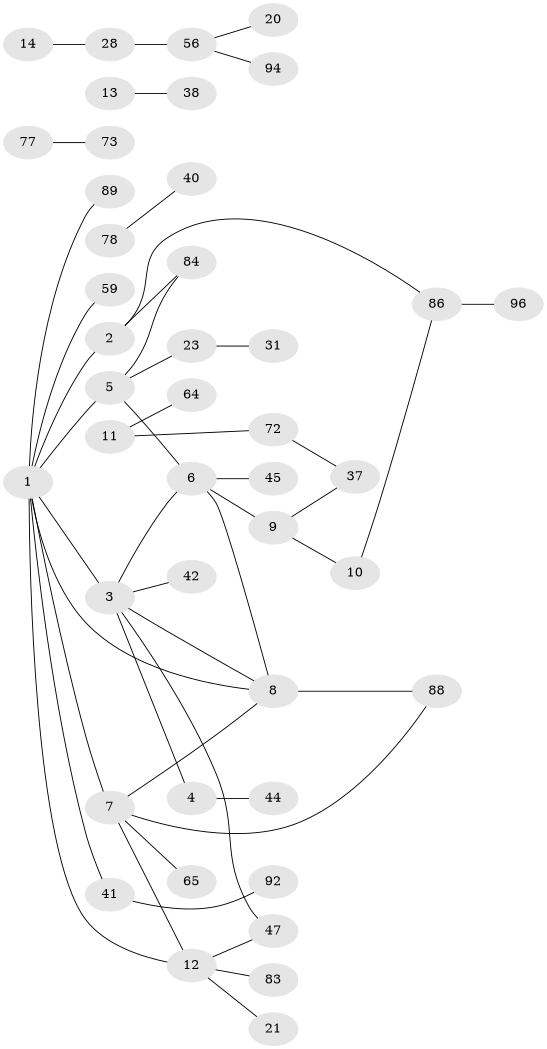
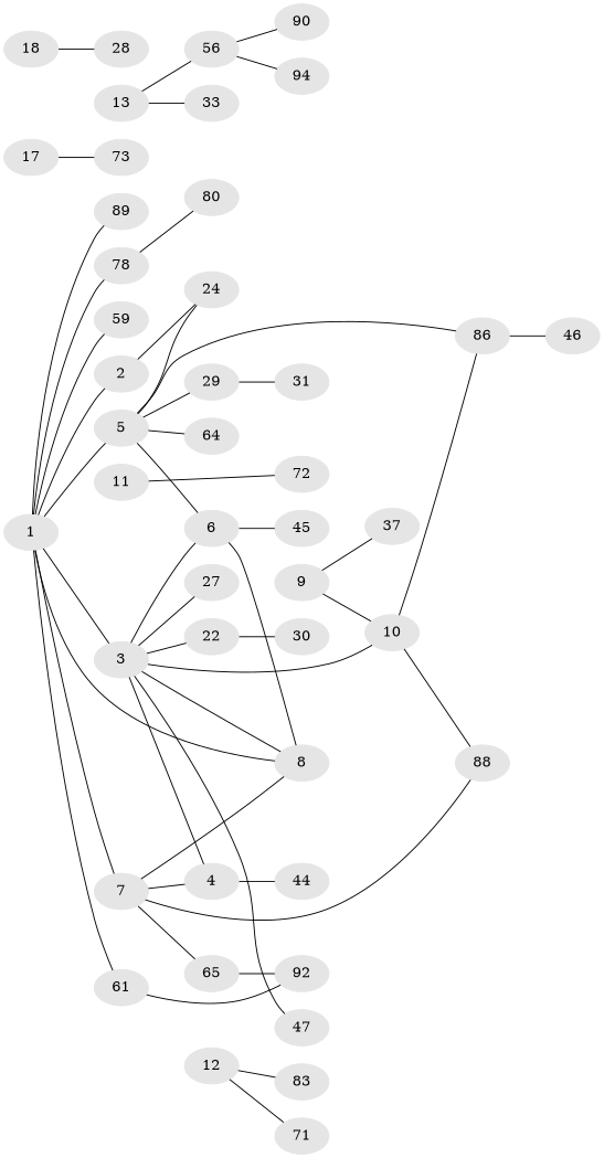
  graph {
    rankdir=LR
    node [color=gray90 style=filled]
    1
    2
    3
    5
    8
    n6 [label=89]
    n7 [label=78]
    n8 [label=59]
-   41
+   41 [label=61]
    7
-   24 [label=84]
+   24
    10
    4
    6
-   22 [label=42]
+   22
+   27
    47
    n18 [label=64]
    n19 [label=86]
-   29 [label=23]
+   29
    n21 [label=73]
-   17 [label=77]
-   40
+   17
+   40 [label=80]
    n24 [label=92]
    n25 [label=88]
    44
    9
    45
-   18 [label=14]
+   30
+   18
    28
    n32 [label=72]
    11
-   46 [label=96]
+   46
    31
    37
    12
    n38 [label=65]
-   21
+   21 [label=71]
    n40 [label=83]
    n41 [label=56]
    13
-   33 [label=38]
-   20
+   33
+   20 [label=90]
    n45 [label=94]
    1 -- 2
    1 -- 3
    1 -- 5
    1 -- 8
    1 -- n6
-   1 -- 12
+   1 -- n7
    1 -- n8
    1 -- 41
    1 -- 7
    2 -- 24
    3 -- 8
+   3 -- 10
    3 -- 4
    3 -- 6
    3 -- 22
+   3 -- 27
    3 -- 47
    5 -- 24
    5 -- 6
-   11 -- n18
-   2 -- n19
+   5 -- n18
+   5 -- n19
    5 -- 29
    n7 -- 40
    41 -- n24
    7 -- 8
    7 -- n25
-   7 -- 12
+   7 -- 4
    7 -- n38
    10 -- n19
-   8 -- n25
+   10 -- n25
    4 -- 44
    6 -- 8
-   6 -- 9
    6 -- 45
+   22 -- 30
    n19 -- 46
    29 -- 31
    17 -- n21
    9 -- 10
    9 -- 37
    18 -- 28
-   n32 -- 37
    11 -- n32
-   12 -- 47
    12 -- 21
    12 -- n40
+   n38 -- n24
    n41 -- 20
    n41 -- n45
-   28 -- n41
+   13 -- n41
    13 -- 33
  }
